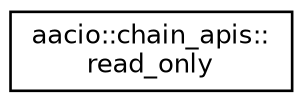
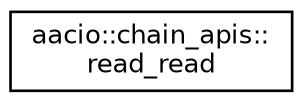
  digraph {
    rankdir=LR
-   n1 [color=black fillcolor=white fontname=Helvetica fontsize=10 height=0.2 label="aacio::chain_apis::\lread_only" shape=record style=filled width=0.4]
+   n1 [color=black fillcolor=white fontname=Helvetica fontsize=10 height=0.2 label="aacio::chain_apis::\lread_read" shape=record style=filled width=0.4]
  }
